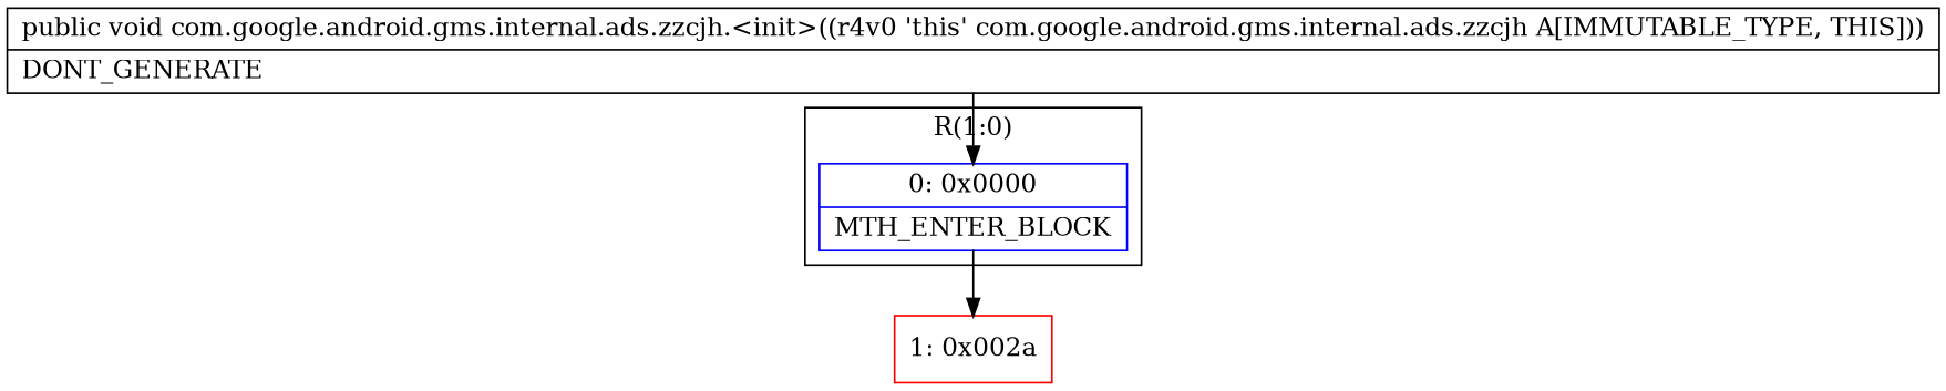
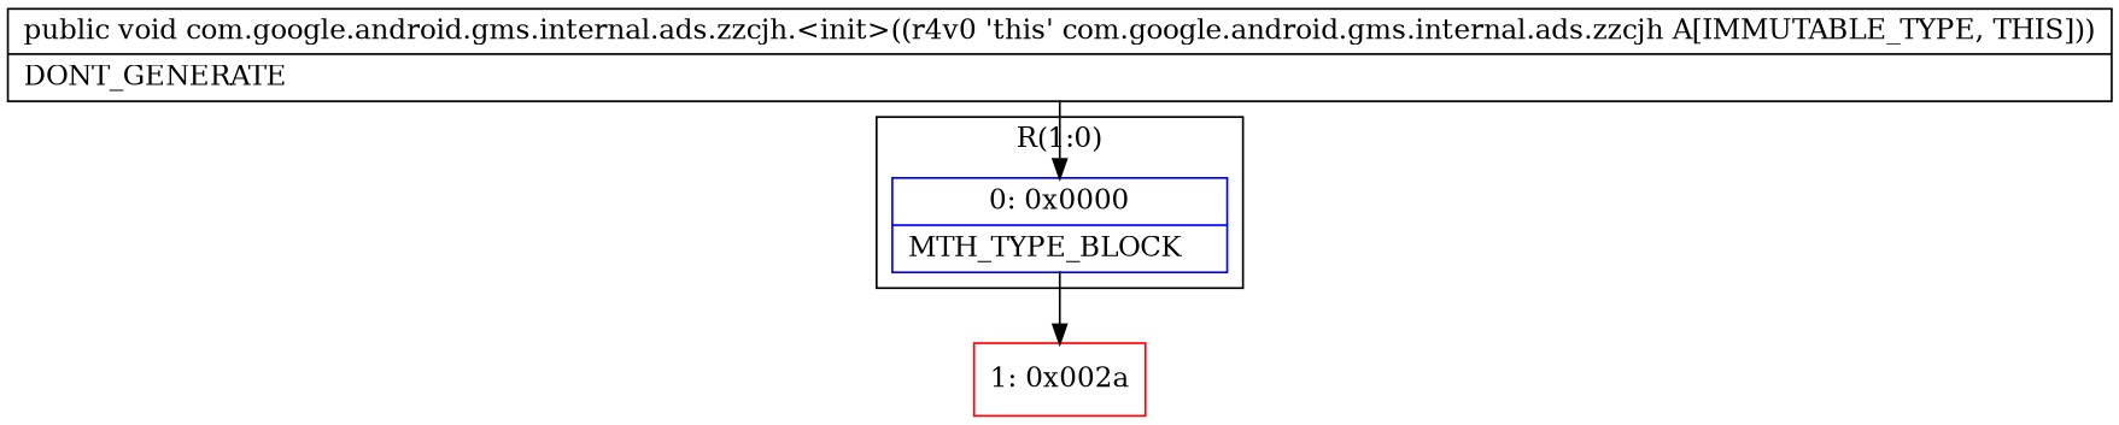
  digraph {
    node [shape=record]
-   n1 [color=blue label="{0\:\ 0x0000|MTH_ENTER_BLOCK\l}"]
+   n1 [color=blue label="{0\:\ 0x0000|MTH_TYPE_BLOCK\l}"]
    n2 [color=red label="{1\:\ 0x002a}"]
    n3 [label="{public void com.google.android.gms.internal.ads.zzcjh.\<init\>((r4v0 'this' com.google.android.gms.internal.ads.zzcjh A[IMMUTABLE_TYPE, THIS]))  | DONT_GENERATE\l}"]
    subgraph cluster_1 {
      label="R(1:0)"
      n1
    }
    n1 -> n2
    n3 -> n1
  }
